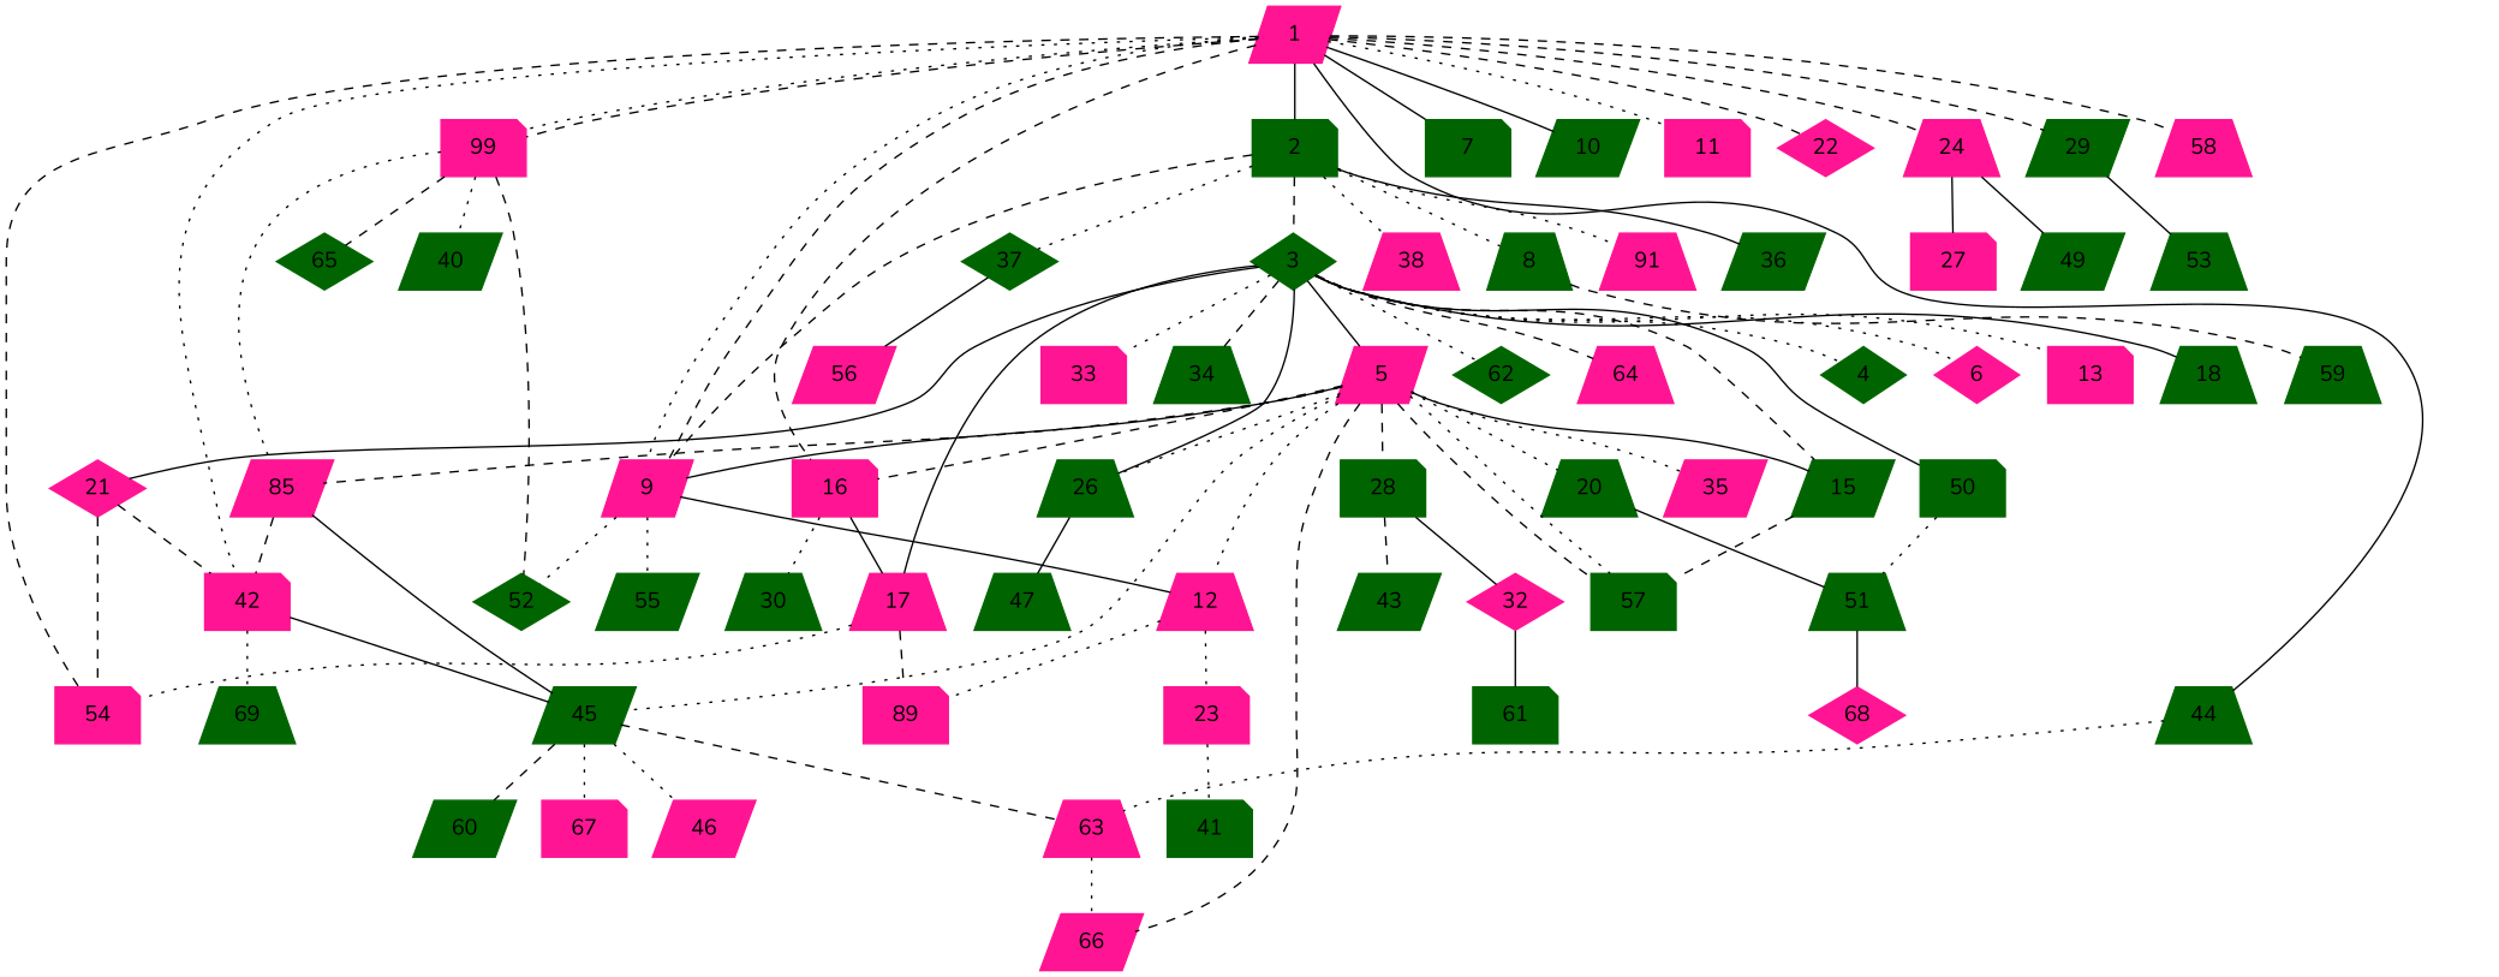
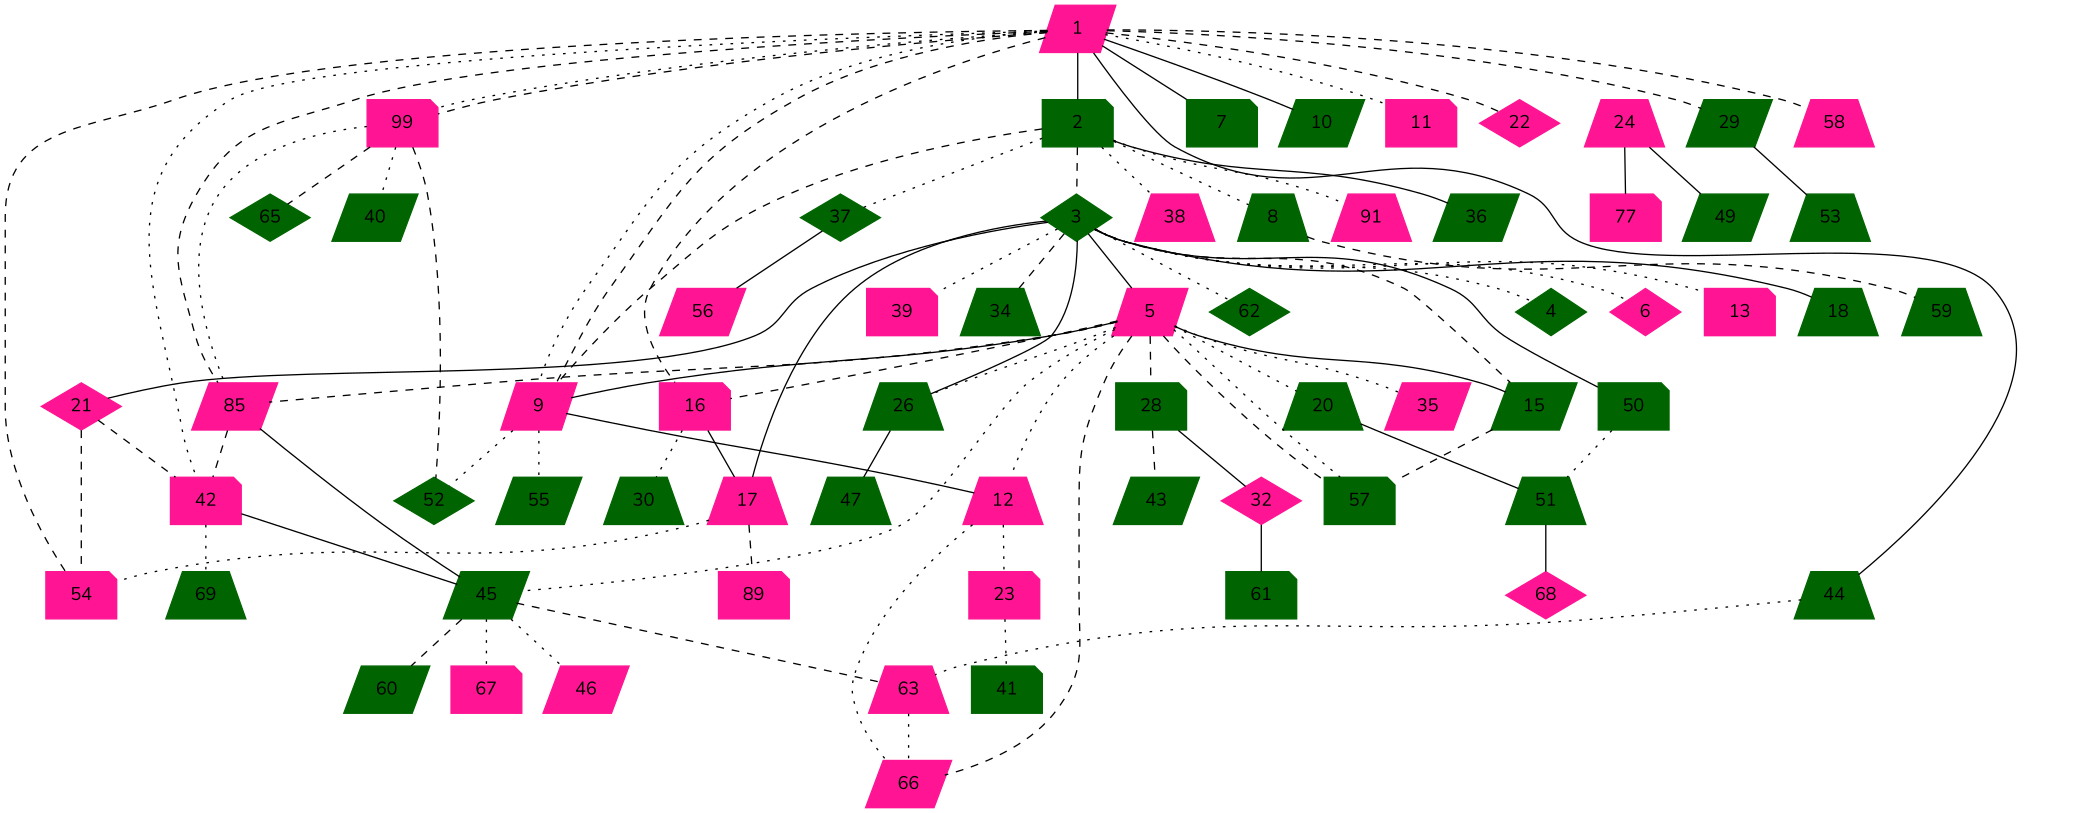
  graph {
    fontname=Nunito
    node [color=darkgreen fontname=Nunito shape=trapezium style=filled]
    edge [fontname=Nunito style=dotted]
    1 [color=deeppink shape=parallelogram]
    2 [shape=note]
    7 [shape=note]
    9 [color=deeppink shape=parallelogram]
    10 [shape=parallelogram]
    11 [color=deeppink shape=note]
    16 [color=deeppink shape=note]
    n8 [color=deeppink label=99 shape=note]
    22 [color=deeppink shape=diamond]
    24 [color=deeppink]
    29 [shape=parallelogram]
    42 [color=deeppink shape=note]
    44
    54 [color=deeppink shape=note]
    58 [color=deeppink]
    3 [shape=diamond]
    8
    n18 [color=deeppink label=91]
    36 [shape=parallelogram]
    37 [shape=diamond]
    38 [color=deeppink]
    12 [color=deeppink]
    52 [shape=diamond]
    55 [shape=parallelogram]
    17 [color=deeppink]
    30
    n27 [color=deeppink label=85 shape=parallelogram]
    40 [shape=parallelogram]
    65 [shape=diamond]
-   27 [color=deeppink shape=note]
+   27 [color=deeppink shape=note label=77]
    49 [shape=parallelogram]
    53
    45 [shape=parallelogram]
    69
    63 [color=deeppink]
    4 [shape=diamond]
    5 [color=deeppink shape=parallelogram]
    6 [color=deeppink shape=diamond]
    13 [color=deeppink shape=note]
    15 [shape=parallelogram]
    18
    21 [color=deeppink shape=diamond]
    26
-   33 [color=deeppink shape=note]
+   33 [color=deeppink shape=note label=39]
    34
    50 [shape=note]
    62 [shape=diamond]
-   64 [color=deeppink]
    59
    56 [color=deeppink shape=parallelogram]
    20
    28 [shape=note]
    35 [color=deeppink shape=parallelogram]
    57 [shape=note]
    66 [color=deeppink shape=parallelogram]
    n56 [color=deeppink label=89 shape=note]
    47
    51
    23 [color=deeppink shape=note]
    32 [color=deeppink shape=diamond]
    43 [shape=parallelogram]
    46 [color=deeppink shape=parallelogram]
    60 [shape=parallelogram]
    67 [color=deeppink shape=note]
    41 [shape=note]
    68 [color=deeppink shape=diamond]
    61 [shape=note]
    1 -- 2 [style=solid]
    1 -- 7 [style=solid]
    1 -- 9
    1 -- 9 [style=dashed]
    1 -- 10 [style=solid]
    1 -- 11
    1 -- 16 [style=dashed]
    1 -- n8
    1 -- n8 [style=dashed]
    1 -- 22 [style=dashed]
-   1 -- 24 [style=dashed]
+   1 -- n27 [style=dashed]
    1 -- 29 [style=dashed]
    1 -- 42
    1 -- 44 [style=solid]
    1 -- 54 [style=dashed]
    1 -- 58 [style=dashed]
    2 -- 9 [style=dashed]
    2 -- 3 [style=dashed]
    2 -- 8
    2 -- n18
    2 -- 36 [style=solid]
    2 -- 37
    2 -- 38
    9 -- 12 [style=solid]
    9 -- 52
    9 -- 55
    16 -- 17 [style=solid]
    16 -- 30
    n8 -- 52 [style=dashed]
    n8 -- n27
    n8 -- 40
    n8 -- 65 [style=dashed]
    24 -- 27 [style=solid]
    24 -- 49 [style=solid]
    29 -- 53 [style=solid]
    42 -- 45 [style=solid]
    42 -- 69
    44 -- 63
    3 -- 17 [style=solid]
    3 -- 4
    3 -- 5 [style=solid]
    3 -- 6
    3 -- 13
    3 -- 15 [style=dashed]
    3 -- 18 [style=solid]
    3 -- 21 [style=solid]
    3 -- 26 [style=solid]
    3 -- 33
    3 -- 34 [style=dashed]
    3 -- 50 [style=solid]
    3 -- 62
-   3 -- 64 [style=dashed]
    8 -- 59 [style=dashed]
    37 -- 56 [style=solid]
-   12 -- n56
+   12 -- 66
    12 -- 23
    17 -- 54
    17 -- n56 [style=dashed]
    n27 -- 42 [style=dashed]
    n27 -- 45 [style=solid]
    45 -- 63 [style=dashed]
    45 -- 46
    45 -- 60 [style=dashed]
    45 -- 67
    63 -- 66
    5 -- 9 [style=solid]
    5 -- 16 [style=dashed]
    5 -- 12
    5 -- n27 [style=dashed]
    5 -- 45
    5 -- 15 [style=solid]
    5 -- 26
    5 -- 20
    5 -- 28 [style=dashed]
    5 -- 35
    5 -- 57 [style=dashed]
    5 -- 57
    5 -- 66 [style=dashed]
    15 -- 57 [style=dashed]
    21 -- 42 [style=dashed]
    21 -- 54 [style=dashed]
    26 -- 47 [style=solid]
    50 -- 51
    20 -- 51 [style=solid]
    28 -- 32 [style=solid]
    28 -- 43 [style=dashed]
    51 -- 68 [style=solid]
    23 -- 41
    32 -- 61 [style=solid]
  }
